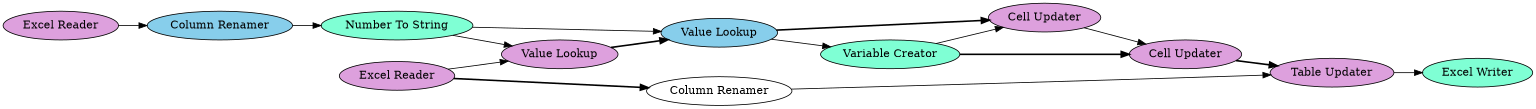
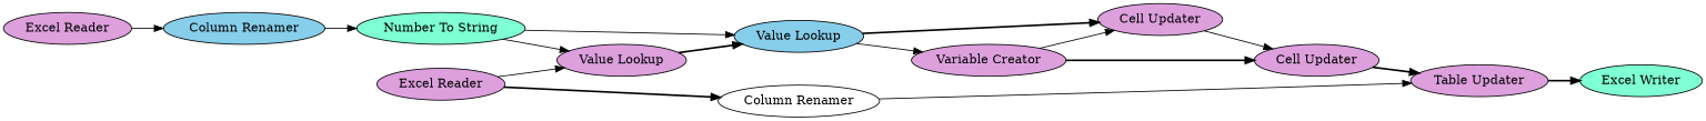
  digraph {
    rankdir=LR
    node [fillcolor=plum style=filled]
    edge [style=solid]
    n1 [fillcolor=white label="Column Renamer"]
    n2 [label="Table Updater"]
    n3 [fillcolor=aquamarine label="Excel Writer"]
    n4 [label="Value Lookup"]
    n5 [fillcolor=skyblue label="Value Lookup"]
-   n6 [fillcolor=aquamarine label="Variable Creator"]
+   n6 [label="Variable Creator"]
    n7 [label="Cell Updater"]
    n8 [label="Cell Updater"]
    n9 [fillcolor=skyblue label="Column Renamer"]
    n10 [fillcolor=aquamarine label="Number To String"]
    n11 [label="Excel Reader"]
    n12 [label="Excel Reader"]
    n1 -> n2
-   n2 -> n3
+   n2 -> n3 [style=bold]
    n4 -> n5 [style=bold]
    n5 -> n6
    n5 -> n7 [style=bold]
    n6 -> n7
    n6 -> n8 [style=bold]
    n7 -> n8
    n8 -> n2 [style=bold]
    n9 -> n10
    n10 -> n4
    n10 -> n5
    n11 -> n1 [style=bold]
    n11 -> n4
    n12 -> n9
  }
